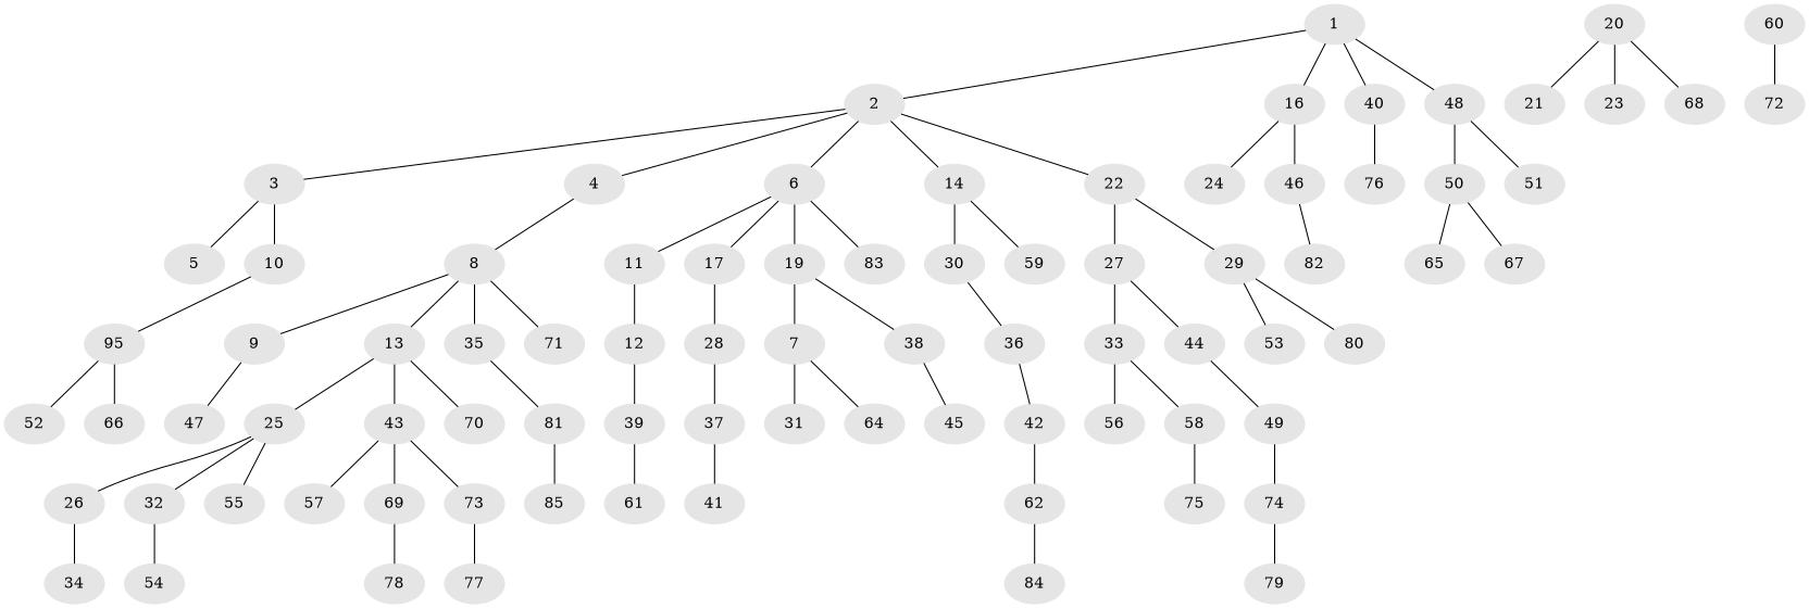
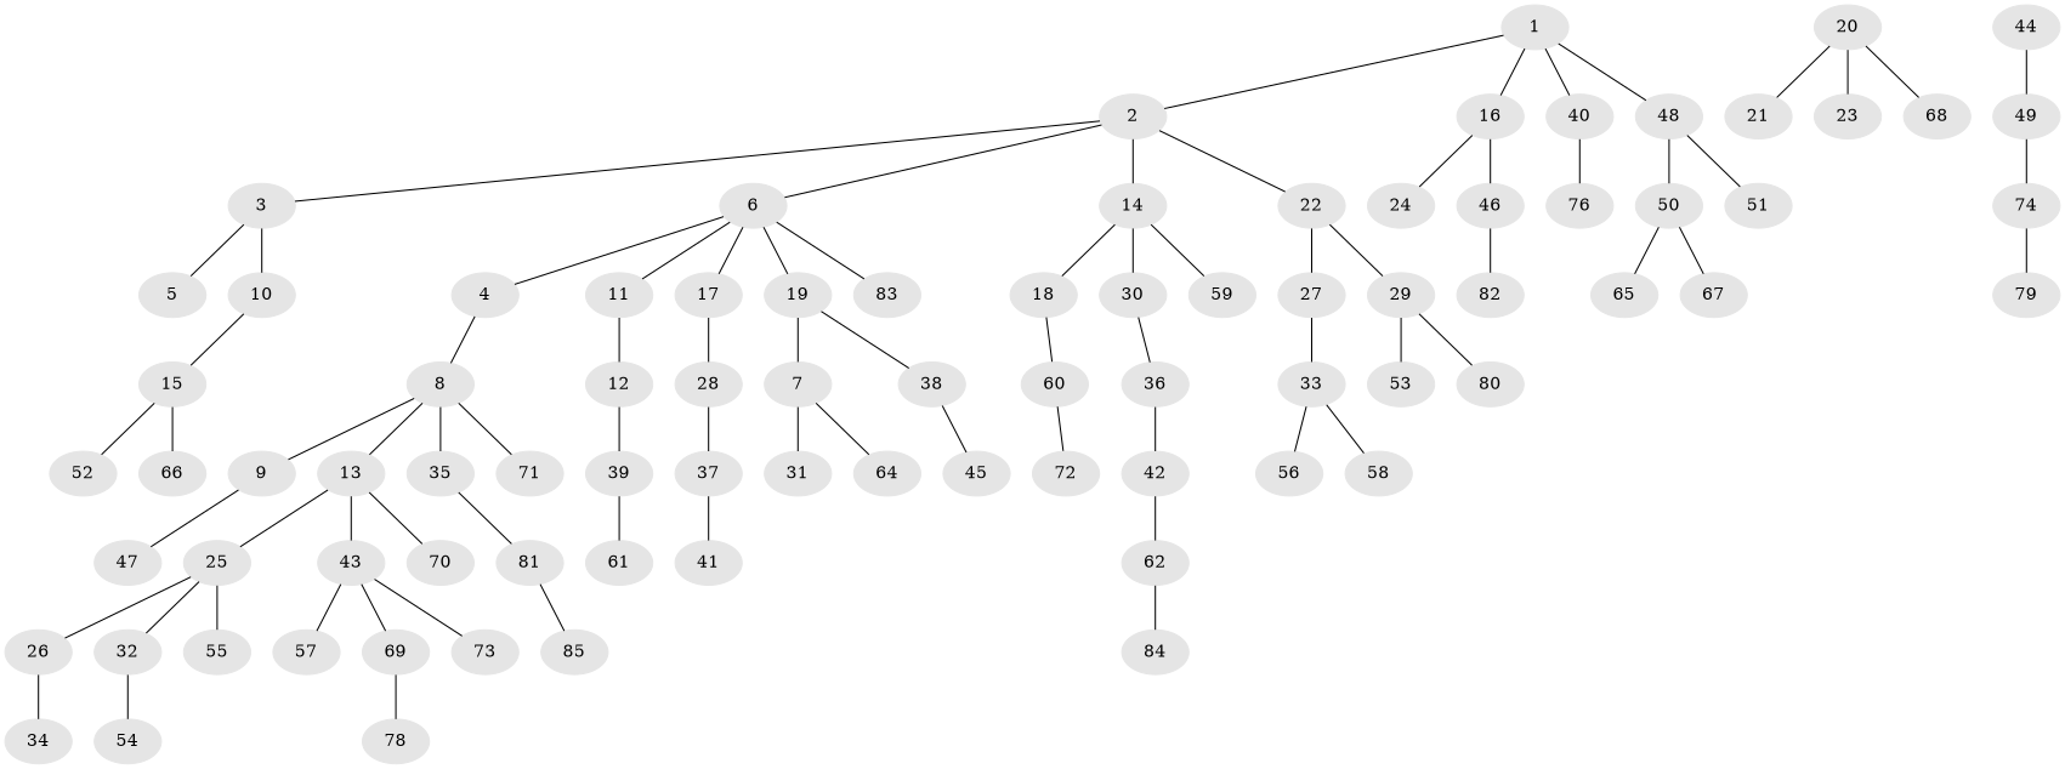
  graph {
    node [color=gray90 style=filled]
    1
    2
    16
    40
    48
    3
    4
    6
    14
    22
    24
    46
    76
    50
    51
    5
    10
    8
    11
    17
    19
    83
+   18
    30
    59
    27
    29
-   15 [label=95]
+   15
    9
    13
    35
    71
    7
    31
    64
    12
    28
    38
    47
    25
    43
    70
    81
    52
    66
    39
    20
    21
    23
    68
    61
    26
    32
    55
    57
    69
    73
    60
    36
    82
    37
    72
    45
    33
    44
    53
    80
    34
    54
    56
    58
    49
    41
    42
-   75
    85
    62
    84
    78
-   77
    74
    65
    67
    79
    1 -- 2
    1 -- 16
    1 -- 40
    1 -- 48
    2 -- 3
-   2 -- 4
+   6 -- 4
    2 -- 6
    2 -- 14
    2 -- 22
    16 -- 24
    16 -- 46
    40 -- 76
    48 -- 50
    48 -- 51
    3 -- 5
    3 -- 10
    4 -- 8
    6 -- 11
    6 -- 17
    6 -- 19
    6 -- 83
+   14 -- 18
    14 -- 30
    14 -- 59
    22 -- 27
    22 -- 29
    46 -- 82
    50 -- 65
    50 -- 67
    10 -- 15
    8 -- 9
    8 -- 13
    8 -- 35
    8 -- 71
    11 -- 12
    17 -- 28
    19 -- 7
    19 -- 38
+   18 -- 60
    30 -- 36
    27 -- 33
-   27 -- 44
    29 -- 53
    29 -- 80
    15 -- 52
    15 -- 66
    9 -- 47
    13 -- 25
    13 -- 43
    13 -- 70
    35 -- 81
    7 -- 31
    7 -- 64
    12 -- 39
    28 -- 37
    38 -- 45
    25 -- 26
    25 -- 32
    25 -- 55
    43 -- 57
    43 -- 69
    43 -- 73
    81 -- 85
    39 -- 61
    20 -- 21
    20 -- 23
    20 -- 68
    26 -- 34
    32 -- 54
    69 -- 78
-   73 -- 77
    60 -- 72
    36 -- 42
    37 -- 41
    33 -- 56
    33 -- 58
    44 -- 49
-   58 -- 75
    49 -- 74
    42 -- 62
    62 -- 84
    74 -- 79
  }
